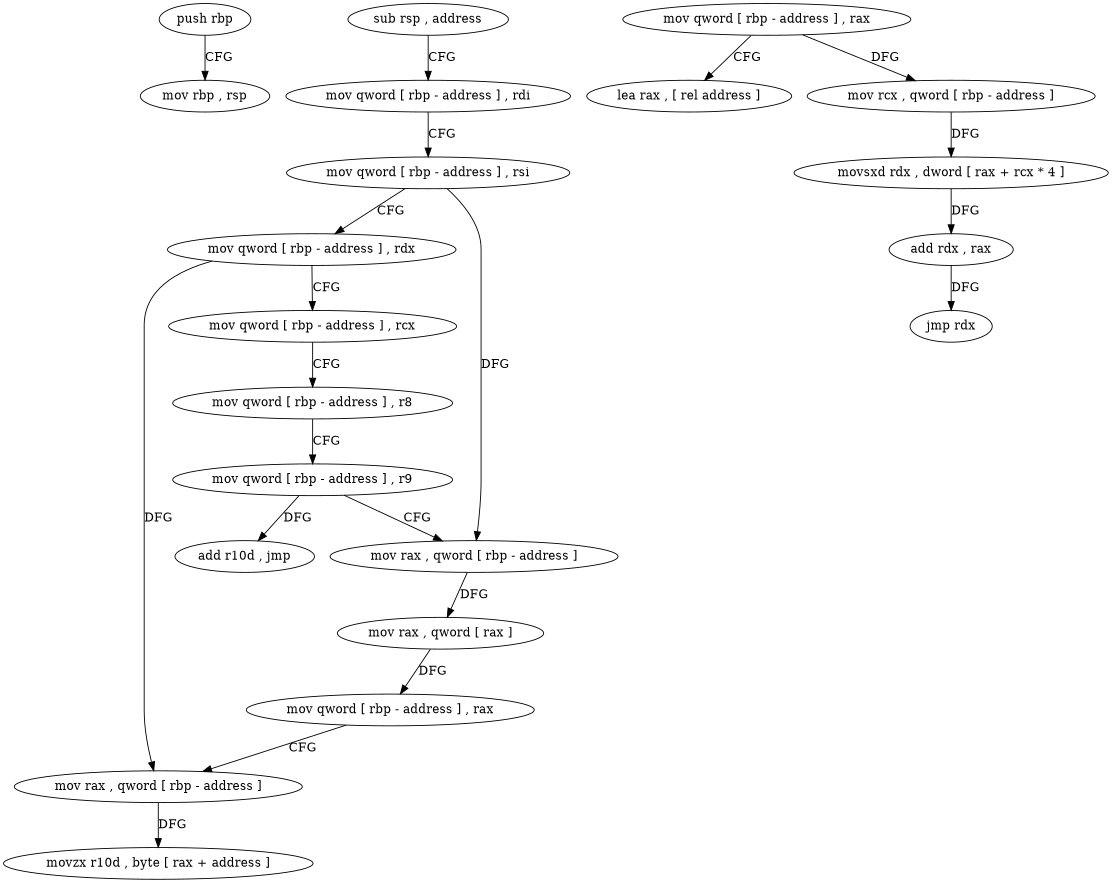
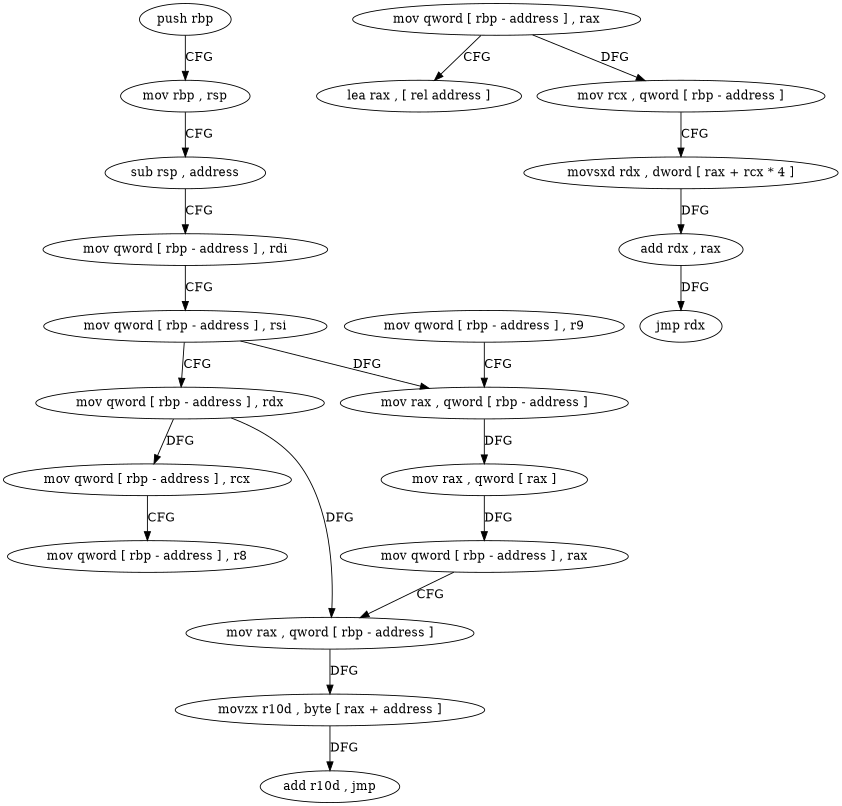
  digraph {
    n1 [label="push rbp"]
    n2 [label="mov rbp , rsp"]
    n3 [label="sub rsp , address"]
    n4 [label="mov qword [ rbp - address ] , rdi"]
    n5 [label="mov qword [ rbp - address ] , rsi"]
    n6 [label="mov qword [ rbp - address ] , rdx"]
    n7 [label="mov rax , qword [ rbp - address ]"]
    n8 [label="mov qword [ rbp - address ] , rcx"]
    n9 [label="mov rax , qword [ rbp - address ]"]
    n10 [label="mov rax , qword [ rax ]"]
    n11 [label="mov qword [ rbp - address ] , r8"]
    n12 [label="movzx r10d , byte [ rax + address ]"]
    n13 [label="mov qword [ rbp - address ] , r9"]
    n14 [label="mov qword [ rbp - address ] , rax"]
    n15 [label="add r10d , jmp"]
    n16 [label="mov qword [ rbp - address ] , rax"]
    n17 [label="lea rax , [ rel address ]"]
    n18 [label="mov rcx , qword [ rbp - address ]"]
    n19 [label="movsxd rdx , dword [ rax + rcx * 4 ]"]
    n20 [label="add rdx , rax"]
    n21 [label="jmp rdx"]
    n1 -> n2 [label=CFG]
+   n2 -> n3 [label=CFG]
    n3 -> n4 [label=CFG]
    n4 -> n5 [label=CFG]
    n5 -> n6 [label=CFG]
    n5 -> n7 [label=DFG]
-   n6 -> n8 [label=CFG]
+   n6 -> n8 [label=DFG]
    n6 -> n9 [label=DFG]
    n7 -> n10 [label=DFG]
    n8 -> n11 [label=CFG]
    n9 -> n12 [label=DFG]
    n10 -> n14 [label=DFG]
-   n11 -> n13 [label=CFG]
-   n13 -> n15 [label=DFG]
+   n12 -> n15 [label=DFG]
    n13 -> n7 [label=CFG]
    n14 -> n9 [label=CFG]
    n16 -> n17 [label=CFG]
    n16 -> n18 [label=DFG]
-   n18 -> n19 [label=DFG]
+   n18 -> n19 [label=CFG]
    n19 -> n20 [label=DFG]
    n20 -> n21 [label=DFG]
  }
